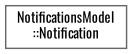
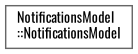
  digraph {
    rankdir=LR
    fontname=Oswald
-   n1 [color=grey40 fillcolor=white fontname=Oswald fontsize=10 height=0.2 label="NotificationsModel\l::Notification" shape=box style=filled width=0.4]
+   n1 [color=grey40 fillcolor=white fontname=Oswald fontsize=10 height=0.2 label="NotificationsModel\l::NotificationsModel" shape=box style=filled width=0.4]
  }
